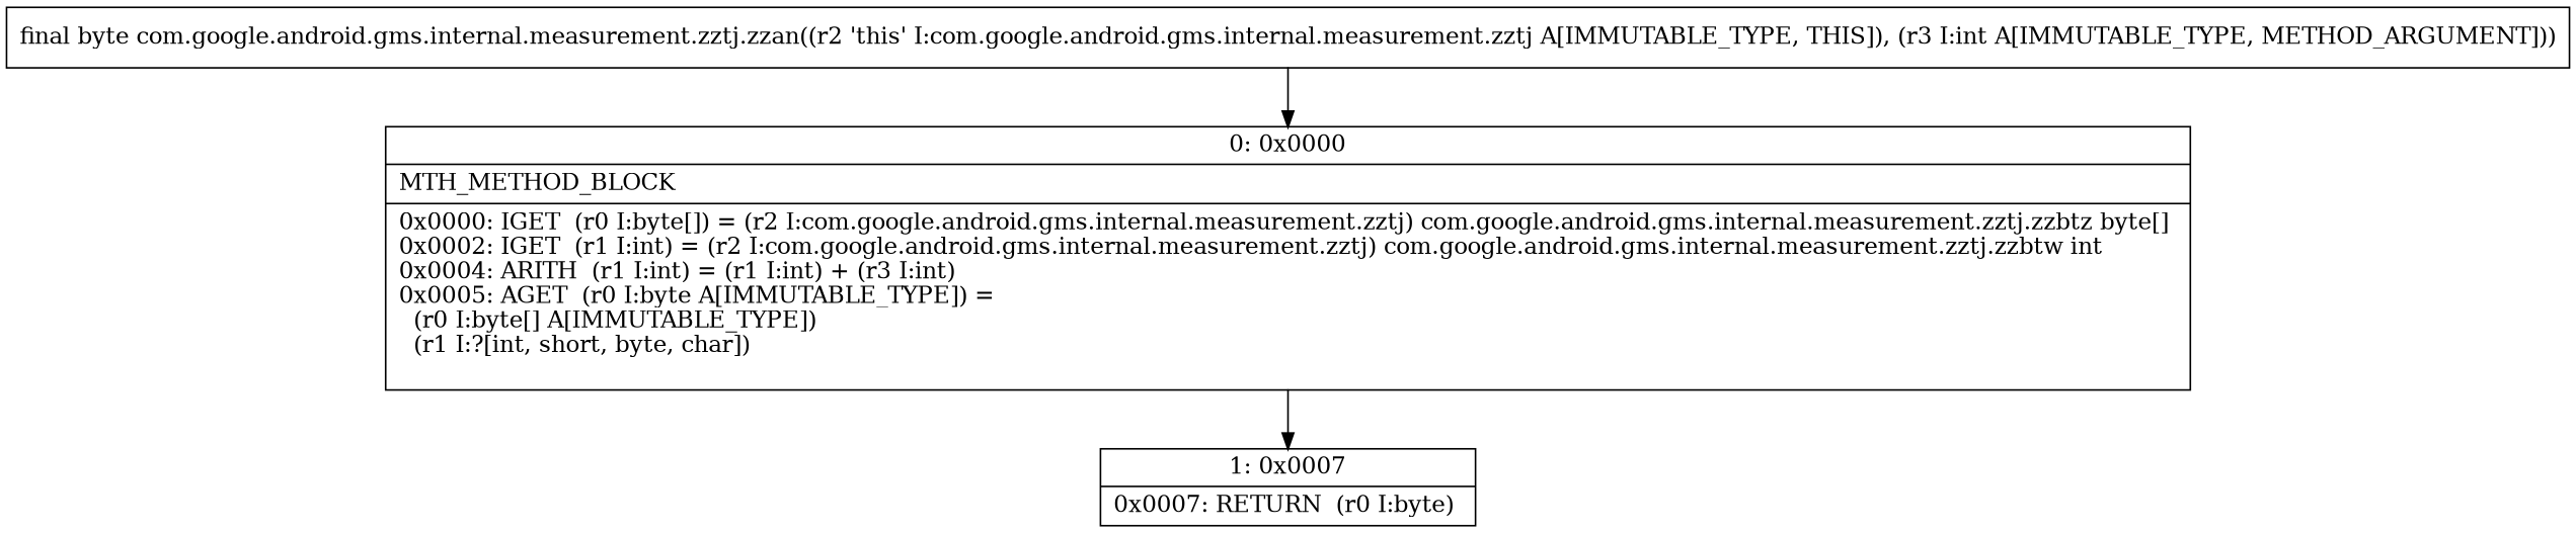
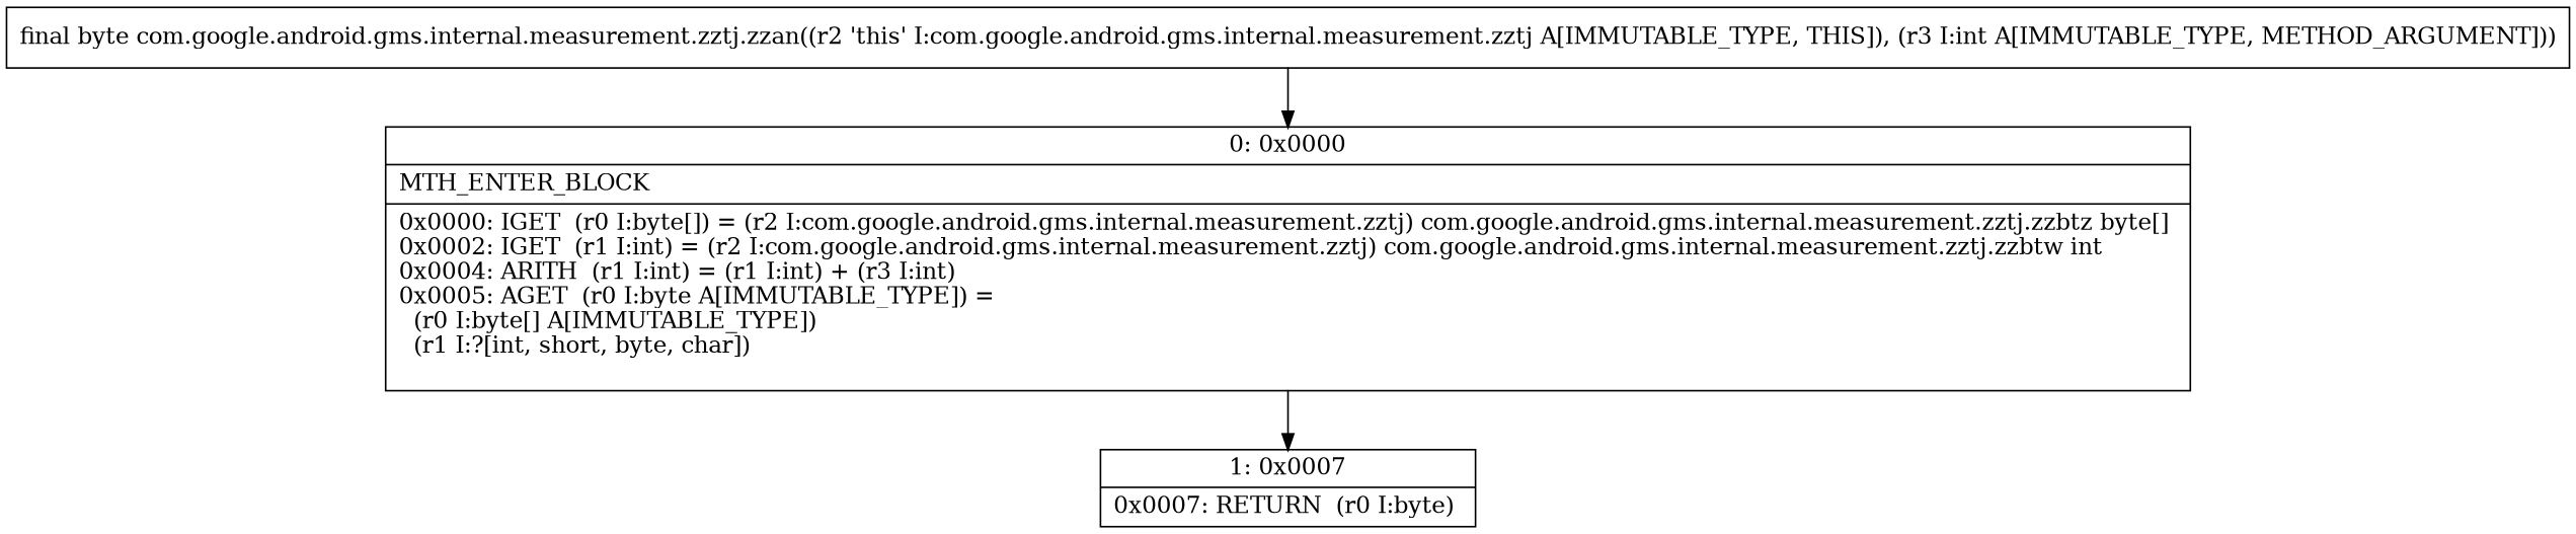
  digraph {
    node [shape=record]
-   n1 [label="{0\:\ 0x0000|MTH_METHOD_BLOCK\l|0x0000: IGET  (r0 I:byte[]) = (r2 I:com.google.android.gms.internal.measurement.zztj) com.google.android.gms.internal.measurement.zztj.zzbtz byte[] \l0x0002: IGET  (r1 I:int) = (r2 I:com.google.android.gms.internal.measurement.zztj) com.google.android.gms.internal.measurement.zztj.zzbtw int \l0x0004: ARITH  (r1 I:int) = (r1 I:int) + (r3 I:int) \l0x0005: AGET  (r0 I:byte A[IMMUTABLE_TYPE]) = \l  (r0 I:byte[] A[IMMUTABLE_TYPE])\l  (r1 I:?[int, short, byte, char])\l \l}"]
+   n1 [label="{0\:\ 0x0000|MTH_ENTER_BLOCK\l|0x0000: IGET  (r0 I:byte[]) = (r2 I:com.google.android.gms.internal.measurement.zztj) com.google.android.gms.internal.measurement.zztj.zzbtz byte[] \l0x0002: IGET  (r1 I:int) = (r2 I:com.google.android.gms.internal.measurement.zztj) com.google.android.gms.internal.measurement.zztj.zzbtw int \l0x0004: ARITH  (r1 I:int) = (r1 I:int) + (r3 I:int) \l0x0005: AGET  (r0 I:byte A[IMMUTABLE_TYPE]) = \l  (r0 I:byte[] A[IMMUTABLE_TYPE])\l  (r1 I:?[int, short, byte, char])\l \l}"]
    n2 [label="{1\:\ 0x0007|0x0007: RETURN  (r0 I:byte) \l}"]
    n3 [label="{final byte com.google.android.gms.internal.measurement.zztj.zzan((r2 'this' I:com.google.android.gms.internal.measurement.zztj A[IMMUTABLE_TYPE, THIS]), (r3 I:int A[IMMUTABLE_TYPE, METHOD_ARGUMENT])) }"]
    n1 -> n2
    n3 -> n1
  }
